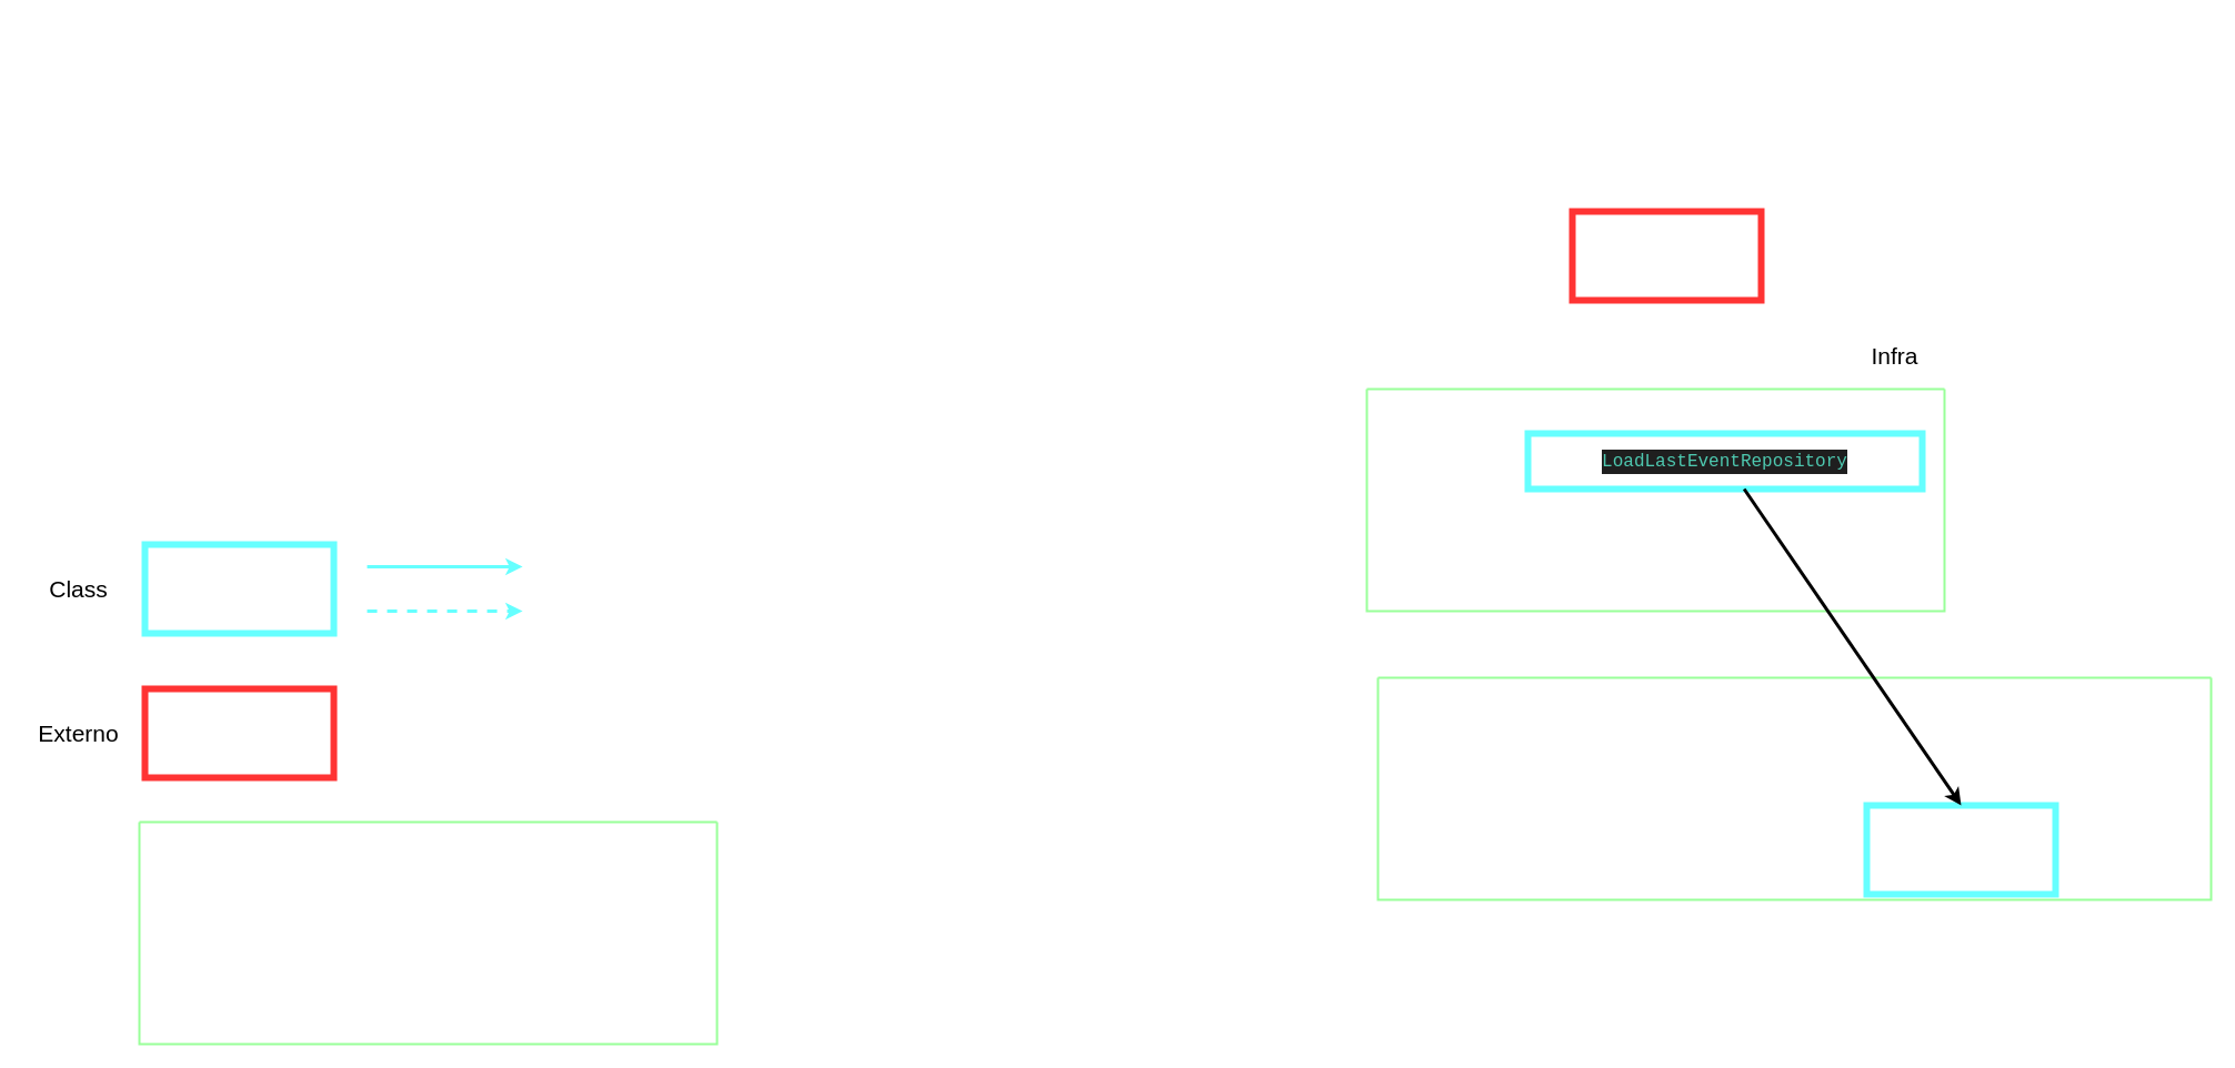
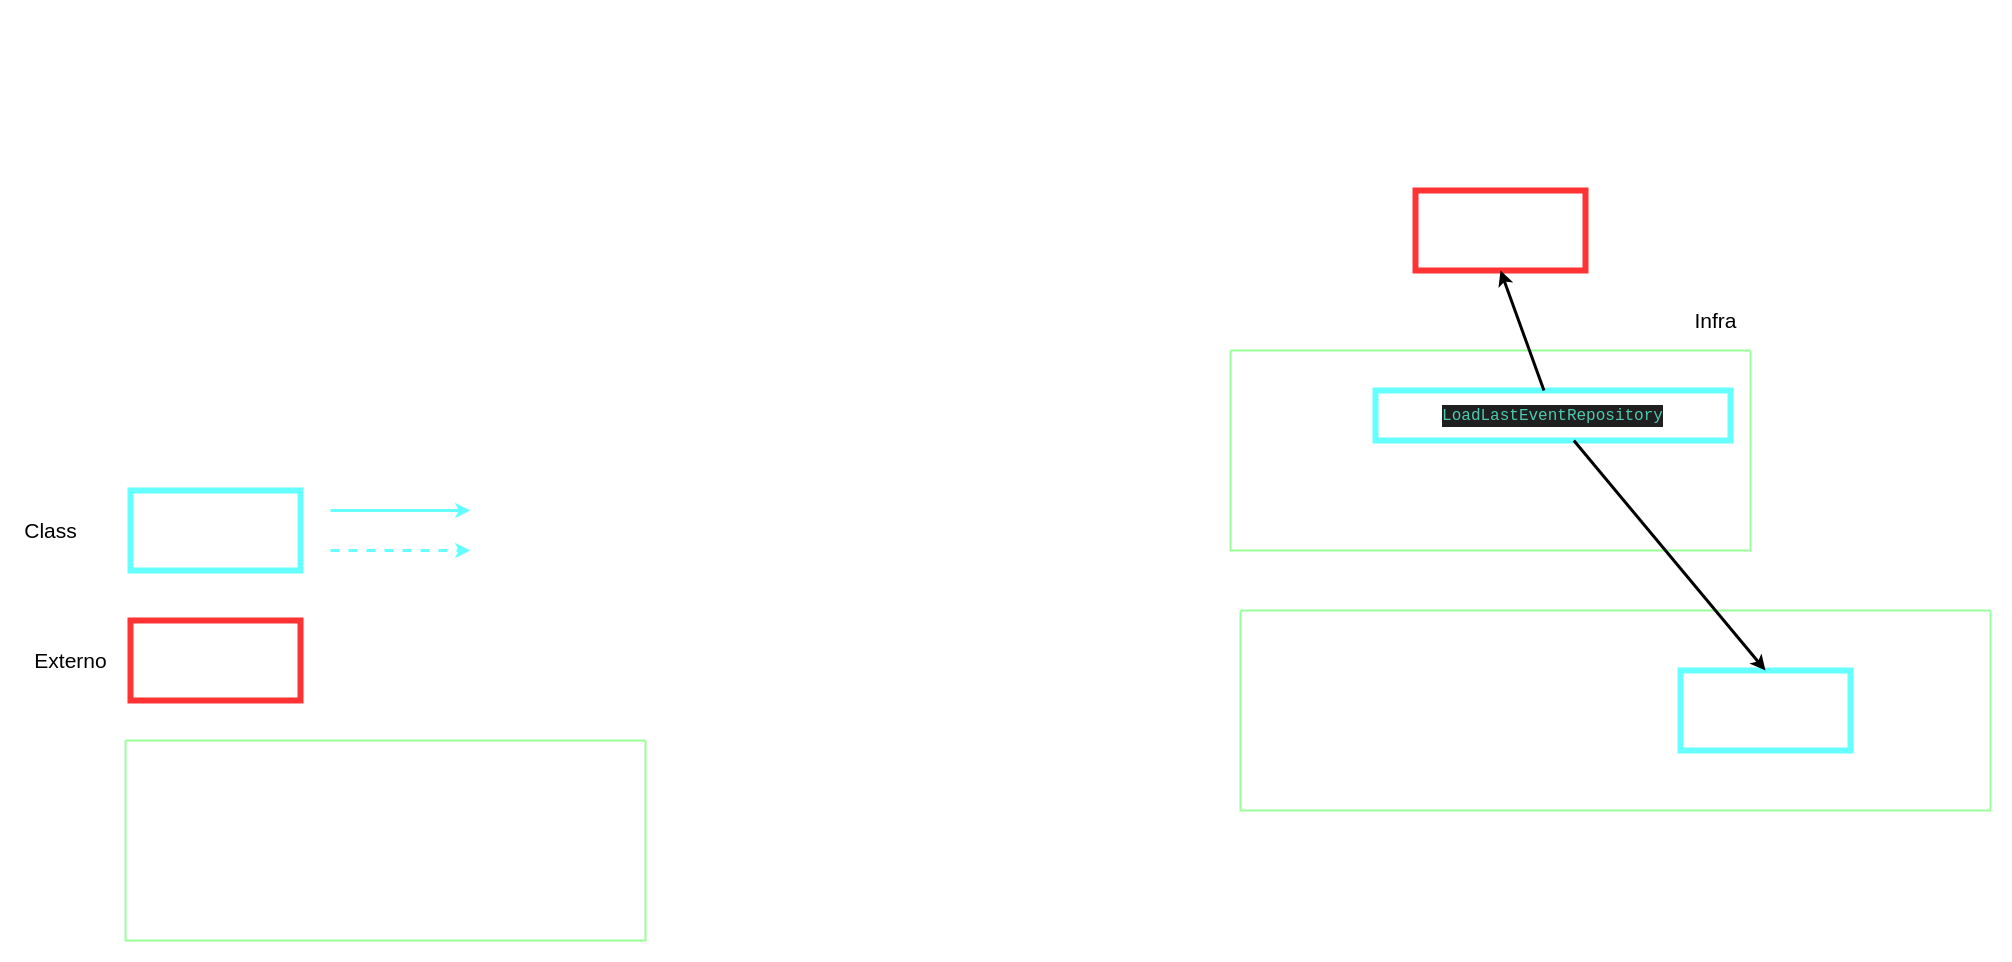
  <mxCell id="0" />
  <mxCell id="1" parent="0" />
  <mxCell id="2" value="" style="shape=image;verticalLabelPosition=bottom;labelBackgroundColor=default;verticalAlign=top;aspect=fixed;imageAspect=0;image=https://blog.cleancoder.com/uncle-bob/images/2012-08-13-the-clean-architecture/CleanArchitecture.jpg;" parent="1" vertex="1"><mxGeometry x="30" y="20" width="520" height="382" as="geometry" /></mxCell>
  <mxCell id="3" value="" style="rounded=0;whiteSpace=wrap;html=1;fillColor=none;fontColor=#ffffff;strokeColor=#66FFFF;strokeWidth=6;" parent="1" vertex="1"><mxGeometry x="130" y="490" width="170" height="80" as="geometry" /></mxCell>
- <mxCell id="4" value="Class" style="text;html=1;align=center;verticalAlign=middle;resizable=0;points=[];autosize=1;strokeColor=none;fillColor=none;fontSize=21;" parent="1" vertex="1"><mxGeometry x="30" y="510" width="80" height="40" as="geometry" /></mxCell>
+ <mxCell id="4" value="Class" style="text;html=1;align=center;verticalAlign=middle;resizable=0;points=[];autosize=1;strokeColor=none;fillColor=none;fontSize=21;" parent="1" vertex="1"><mxGeometry x="10" y="510" width="80" height="40" as="geometry" /></mxCell>
  <mxCell id="5" value="" style="endArrow=classic;html=1;fontSize=21;fillColor=#1ba1e2;strokeColor=#66FFFF;strokeWidth=3;" parent="1" edge="1"><mxGeometry width="50" height="50" relative="1" as="geometry"><mxPoint x="330" y="510" as="sourcePoint" /><mxPoint x="470" y="510" as="targetPoint" /></mxGeometry></mxCell>
  <mxCell id="6" value="" style="endArrow=classic;html=1;fontSize=21;fillColor=#1ba1e2;strokeColor=#66FFFF;dashed=1;strokeWidth=3;" parent="1" edge="1"><mxGeometry width="50" height="50" relative="1" as="geometry"><mxPoint x="330" y="550" as="sourcePoint" /><mxPoint x="470" y="550" as="targetPoint" /></mxGeometry></mxCell>
  <mxCell id="7" value="" style="swimlane;startSize=0;strokeColor=#99FF99;strokeWidth=2;fontSize=21;fillColor=none;fontColor=#ffffff;" parent="1" vertex="1"><mxGeometry x="125" y="740" width="520" height="200" as="geometry" /></mxCell>
  <mxCell id="8" value="" style="rounded=0;whiteSpace=wrap;html=1;fillColor=none;fontColor=#ffffff;strokeColor=#FF3333;strokeWidth=6;" parent="1" vertex="1"><mxGeometry x="130" y="620" width="170" height="80" as="geometry" /></mxCell>
  <mxCell id="9" value="Externo" style="text;html=1;align=center;verticalAlign=middle;resizable=0;points=[];autosize=1;strokeColor=none;fillColor=none;fontSize=21;" parent="1" vertex="1"><mxGeometry x="20" y="640" width="100" height="40" as="geometry" /></mxCell>
  <mxCell id="10" value="" style="swimlane;startSize=0;strokeColor=#99FF99;strokeWidth=2;fontSize=21;fillColor=none;fontColor=#ffffff;" vertex="1" parent="1"><mxGeometry x="1240" y="610" width="750" height="200" as="geometry" /></mxCell>
- <mxCell id="11" value="LoadLastEventRepoInterface" style="rounded=0;whiteSpace=wrap;html=1;fillColor=none;fontColor=#ffffff;strokeColor=#66FFFF;strokeWidth=6;" vertex="1" parent="10"><mxGeometry x="440" y="115" width="170" height="80" as="geometry" /></mxCell>
+ <mxCell id="11" value="LoadLastEventRepoInterface" style="rounded=0;whiteSpace=wrap;html=1;fillColor=none;fontColor=#ffffff;strokeColor=#66FFFF;strokeWidth=6;" vertex="1" parent="10"><mxGeometry x="440" y="60" width="170" height="80" as="geometry" /></mxCell>
  <mxCell id="12" value="" style="swimlane;startSize=0;strokeColor=#99FF99;strokeWidth=2;fontSize=21;fillColor=none;fontColor=#ffffff;" vertex="1" parent="1"><mxGeometry x="1230" y="350" width="520" height="200" as="geometry" /></mxCell>
  <mxCell id="13" value="&lt;div style=&quot;color: rgb(204, 204, 204); background-color: rgb(31, 31, 31); font-family: Consolas, &amp;quot;Courier New&amp;quot;, monospace; font-size: 16px; line-height: 22px;&quot;&gt;&lt;span style=&quot;color: #4ec9b0;&quot;&gt;LoadLastEventRepository&lt;/span&gt;&lt;/div&gt;" style="rounded=0;whiteSpace=wrap;html=1;fillColor=none;fontColor=#ffffff;strokeColor=#66FFFF;strokeWidth=6;" vertex="1" parent="12"><mxGeometry x="145" y="40" width="355" height="50" as="geometry" /></mxCell>
- <mxCell id="14" value="Infra" style="text;html=1;align=center;verticalAlign=middle;resizable=0;points=[];autosize=1;strokeColor=none;fillColor=none;fontSize=21;" vertex="1" parent="1"><mxGeometry x="1670" y="300" width="70" height="40" as="geometry" /></mxCell>
+ <mxCell id="14" value="Infra" style="text;html=1;align=center;verticalAlign=middle;resizable=0;points=[];autosize=1;strokeColor=none;fillColor=none;fontSize=21;" vertex="1" parent="1"><mxGeometry x="1680" y="300" width="70" height="40" as="geometry" /></mxCell>
  <mxCell id="15" value="&lt;font style=&quot;font-size: 22px;&quot;&gt;TypeORM&lt;/font&gt;" style="rounded=0;whiteSpace=wrap;html=1;fillColor=none;fontColor=#ffffff;strokeColor=#FF3333;strokeWidth=6;" vertex="1" parent="1"><mxGeometry x="1415" y="190" width="170" height="80" as="geometry" /></mxCell>
+ <mxCell id="16" style="edgeStyle=none;html=1;entryX=0.5;entryY=1;entryDx=0;entryDy=0;strokeWidth=3;fontSize=22;" edge="1" parent="1" source="13" target="15"><mxGeometry relative="1" as="geometry" /></mxCell>
  <mxCell id="17" style="edgeStyle=none;html=1;entryX=0.5;entryY=0;entryDx=0;entryDy=0;strokeWidth=3;fontSize=22;" edge="1" parent="1" source="13" target="11"><mxGeometry relative="1" as="geometry" /></mxCell>
